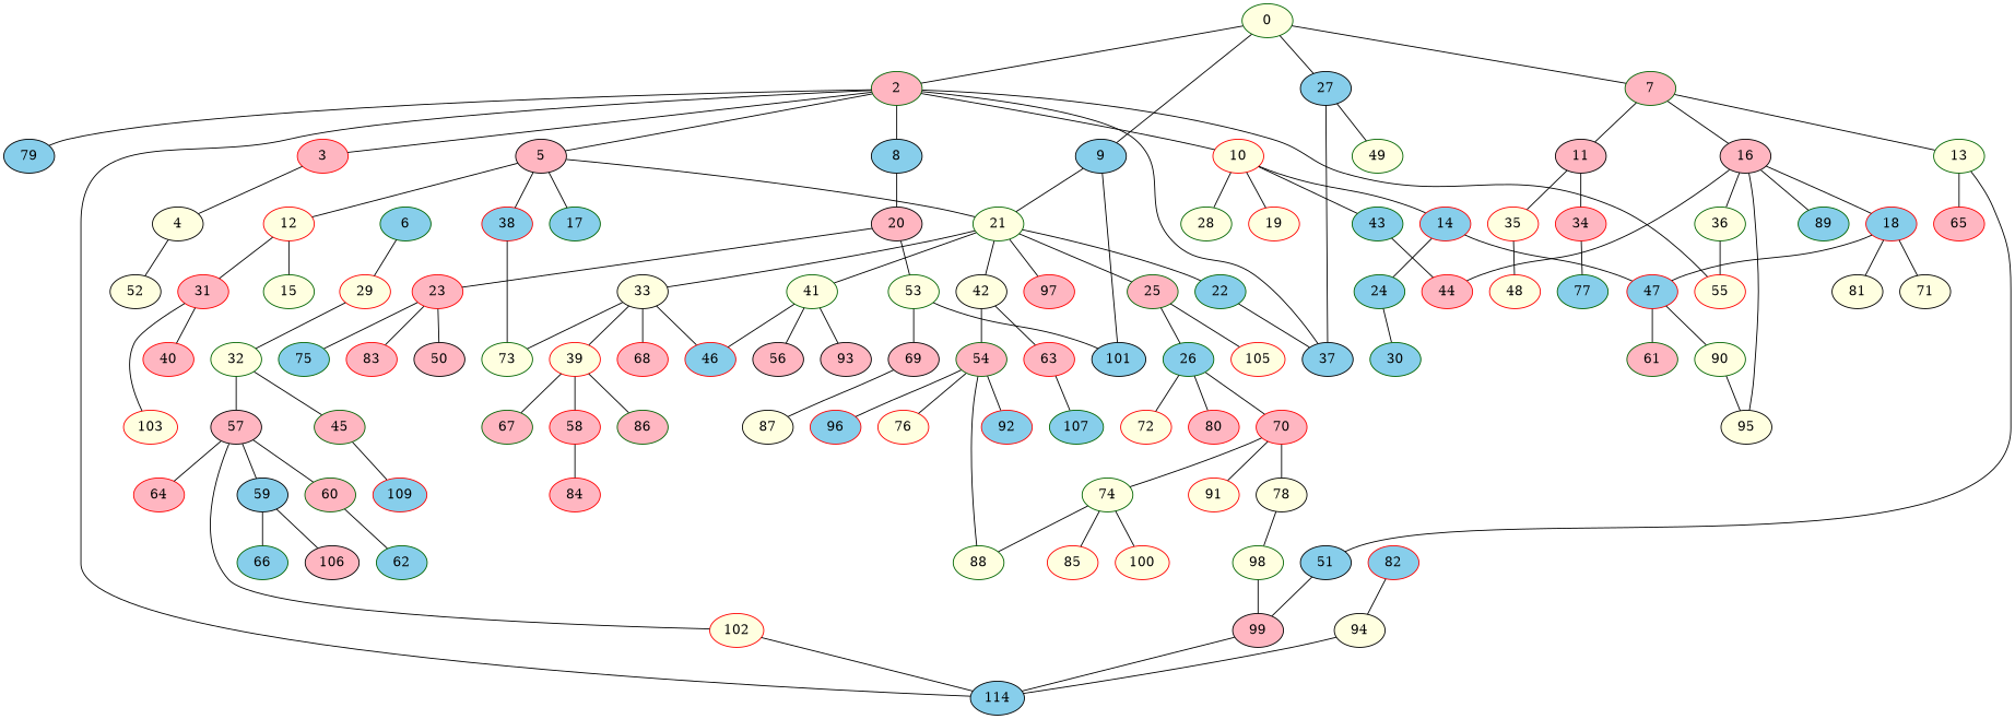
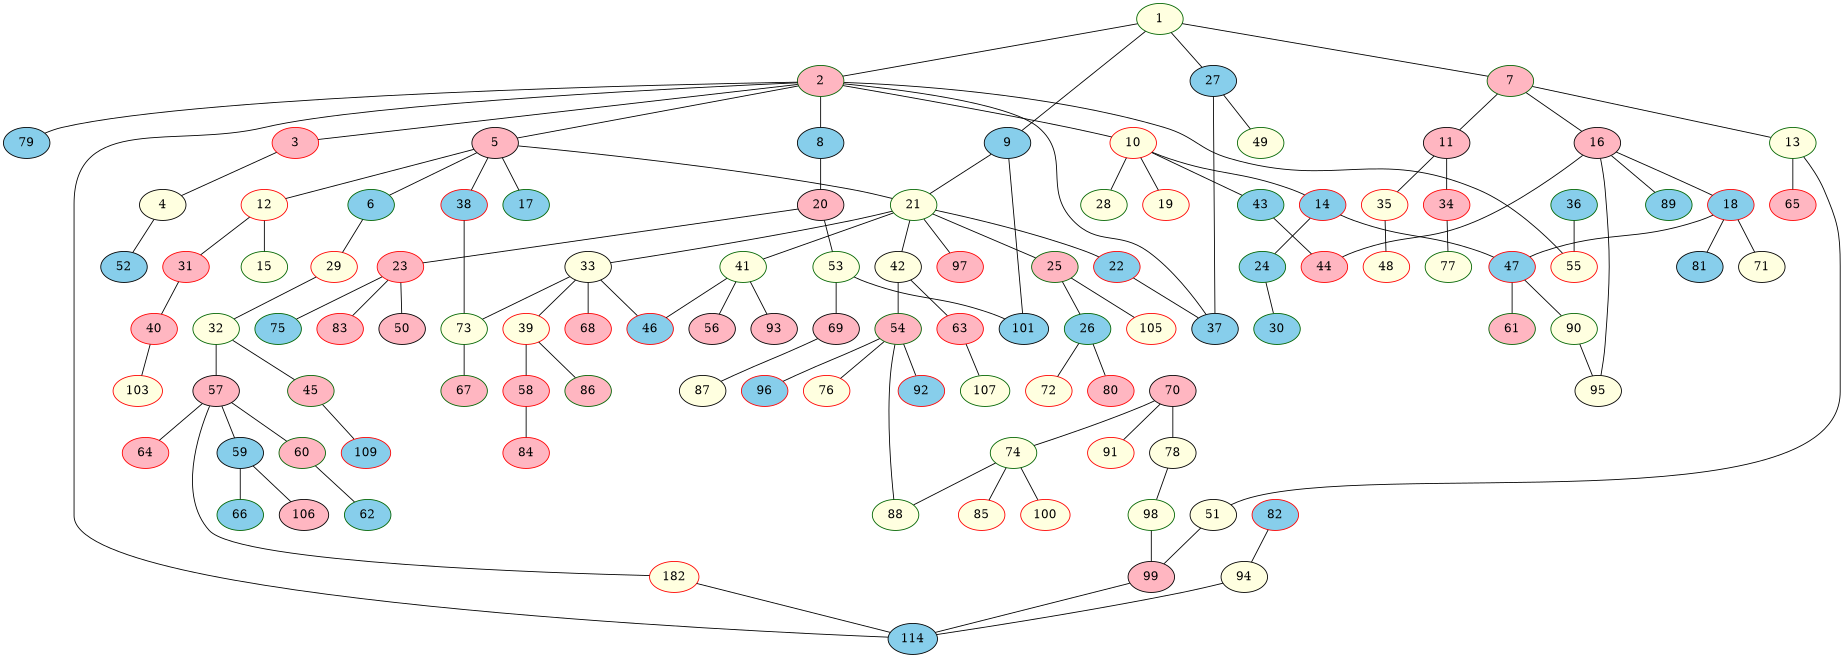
  graph {
    node [color=red fillcolor=lightyellow style=filled]
-   1 [color=darkgreen label=0]
+   1 [color=darkgreen]
    2 [color=darkgreen fillcolor=lightpink]
    7 [color=darkgreen fillcolor=lightpink]
    9 [color=black fillcolor=skyblue]
    27 [color=black fillcolor=skyblue]
    3 [fillcolor=lightpink]
    5 [color=black fillcolor=lightpink]
    8 [color=black fillcolor=skyblue]
    10
    37 [color=black fillcolor=skyblue]
    55
    79 [color=black fillcolor=skyblue]
    n13 [color=black fillcolor=skyblue label=114]
    11 [color=black fillcolor=lightpink]
    13 [color=darkgreen]
    16 [color=black fillcolor=lightpink]
    21 [color=darkgreen]
    101 [color=black fillcolor=skyblue]
    49 [color=darkgreen]
    4 [color=black]
    6 [color=darkgreen fillcolor=skyblue]
    12
    17 [color=darkgreen fillcolor=skyblue]
    38 [fillcolor=skyblue]
    20 [color=black fillcolor=lightpink]
    14 [fillcolor=skyblue]
    19
    28 [color=darkgreen]
    43 [color=darkgreen fillcolor=skyblue]
-   52 [color=black]
+   52 [color=black fillcolor=skyblue]
    29
    15 [color=darkgreen]
    31 [fillcolor=lightpink]
-   22 [color=darkgreen fillcolor=skyblue]
+   22 [fillcolor=skyblue]
    25 [color=darkgreen fillcolor=lightpink]
    33 [color=black]
    41 [color=darkgreen]
    42 [color=black]
    97 [fillcolor=lightpink]
    73 [color=darkgreen]
    32 [color=darkgreen]
    34 [fillcolor=lightpink]
    35
-   51 [color=black fillcolor=skyblue]
+   51 [color=black]
    65 [fillcolor=lightpink]
    18 [fillcolor=skyblue]
-   36 [color=darkgreen]
+   36 [color=darkgreen fillcolor=skyblue]
    44 [fillcolor=lightpink]
    89 [color=darkgreen fillcolor=skyblue]
    95 [color=black]
    23 [fillcolor=lightpink]
    53 [color=darkgreen]
    24 [color=darkgreen fillcolor=skyblue]
    47 [fillcolor=skyblue]
-   77 [color=darkgreen fillcolor=skyblue]
+   77 [color=darkgreen]
    48
    40 [fillcolor=lightpink]
    99 [color=black fillcolor=lightpink]
    30 [color=darkgreen fillcolor=skyblue]
    61 [color=darkgreen fillcolor=lightpink]
    90 [color=darkgreen]
    71 [color=black]
-   81 [color=black]
+   81 [color=black fillcolor=skyblue]
    50 [color=black fillcolor=lightpink]
    75 [color=darkgreen fillcolor=skyblue]
    83 [fillcolor=lightpink]
    69 [color=black fillcolor=lightpink]
    26 [color=darkgreen fillcolor=skyblue]
    105
    39
    46 [fillcolor=skyblue]
    68 [fillcolor=lightpink]
    56 [color=black fillcolor=lightpink]
    93 [color=black fillcolor=lightpink]
    54 [color=darkgreen fillcolor=lightpink]
    63 [fillcolor=lightpink]
-   70 [fillcolor=lightpink]
+   70 [color=black fillcolor=lightpink]
    72
    80 [fillcolor=lightpink]
    74 [color=darkgreen]
    78 [color=black]
    91
    45 [color=darkgreen fillcolor=lightpink]
    57 [color=black fillcolor=lightpink]
    103
    n86 [fillcolor=skyblue label=109]
    59 [color=black fillcolor=skyblue]
    60 [color=darkgreen fillcolor=lightpink]
    64 [fillcolor=lightpink]
-   102
+   102 [label=182]
    58 [fillcolor=lightpink]
    67 [color=darkgreen fillcolor=lightpink]
    86 [color=darkgreen fillcolor=lightpink]
    84 [fillcolor=lightpink]
    76
    88 [color=darkgreen]
    92 [fillcolor=skyblue]
    96 [fillcolor=skyblue]
-   107 [color=darkgreen fillcolor=skyblue]
+   107 [color=darkgreen]
    87 [color=black]
    66 [color=darkgreen fillcolor=skyblue]
    106 [color=black fillcolor=lightpink]
    62 [color=darkgreen fillcolor=skyblue]
    85
    100
    98 [color=darkgreen]
    82 [fillcolor=skyblue]
    94 [color=black]
    1 -- 2
    1 -- 7
    1 -- 9
    1 -- 27
    2 -- 3
    2 -- 5
    2 -- 8
    2 -- 10
    2 -- 37
    2 -- 55
    2 -- 79
    2 -- n13
    7 -- 11
    7 -- 13
    7 -- 16
    9 -- 21
    9 -- 101
    27 -- 37
    27 -- 49
    3 -- 4
    5 -- 21
+   5 -- 6
    5 -- 12
    5 -- 17
    5 -- 38
    8 -- 20
    10 -- 14
    10 -- 19
    10 -- 28
    10 -- 43
    11 -- 34
    11 -- 35
    13 -- 51
    13 -- 65
    16 -- 18
-   16 -- 36
    16 -- 44
    16 -- 89
    16 -- 95
    21 -- 22
    21 -- 25
    21 -- 33
    21 -- 41
    21 -- 42
    21 -- 97
    4 -- 52
    6 -- 29
    12 -- 15
    12 -- 31
    38 -- 73
    20 -- 23
    20 -- 53
    14 -- 24
    14 -- 47
    43 -- 44
    29 -- 32
    31 -- 40
    22 -- 37
    25 -- 26
    25 -- 105
    33 -- 73
    33 -- 39
    33 -- 46
    33 -- 68
    41 -- 46
    41 -- 56
    41 -- 93
    42 -- 54
    42 -- 63
    32 -- 45
    32 -- 57
    34 -- 77
    35 -- 48
    51 -- 99
    18 -- 47
    18 -- 71
    18 -- 81
    36 -- 55
    23 -- 50
    23 -- 75
    23 -- 83
    53 -- 101
    53 -- 69
    24 -- 30
    47 -- 61
    47 -- 90
-   31 -- 103
+   40 -- 103
    99 -- n13
    90 -- 95
    69 -- 87
-   26 -- 70
    26 -- 72
    26 -- 80
    39 -- 58
-   39 -- 67
+   73 -- 67
    39 -- 86
    54 -- 76
    54 -- 88
    54 -- 92
    54 -- 96
    63 -- 107
    70 -- 74
    70 -- 78
    70 -- 91
    74 -- 88
    74 -- 85
    74 -- 100
    78 -- 98
    45 -- n86
    57 -- 59
    57 -- 60
    57 -- 64
    57 -- 102
    59 -- 66
    59 -- 106
    60 -- 62
    102 -- n13
    58 -- 84
    98 -- 99
    82 -- 94
    94 -- n13
  }
